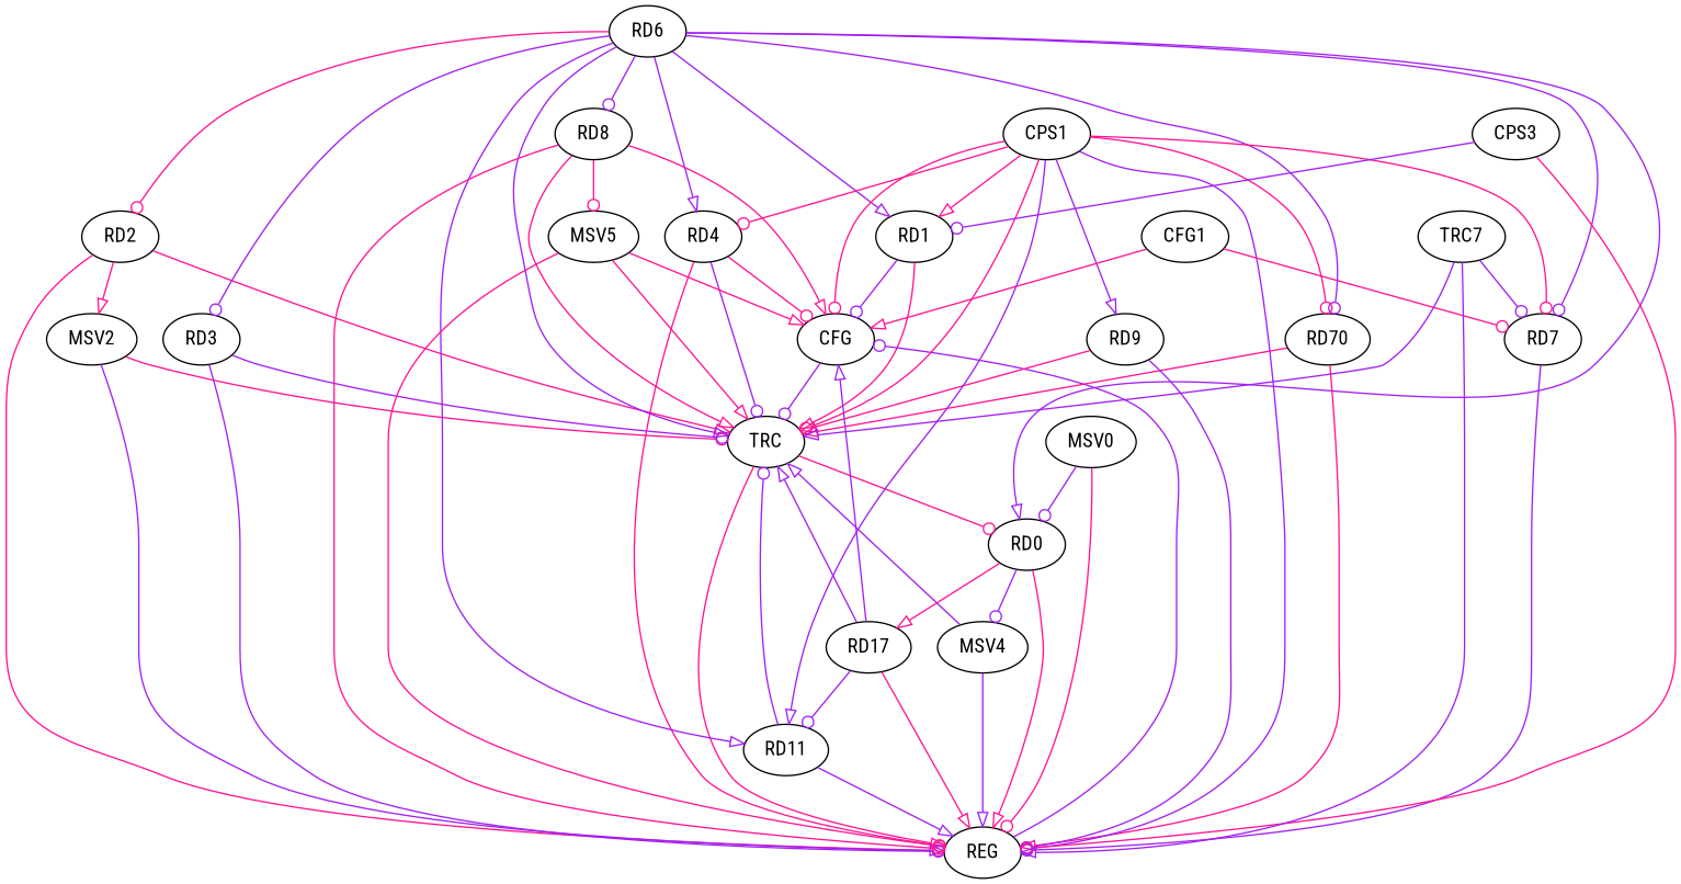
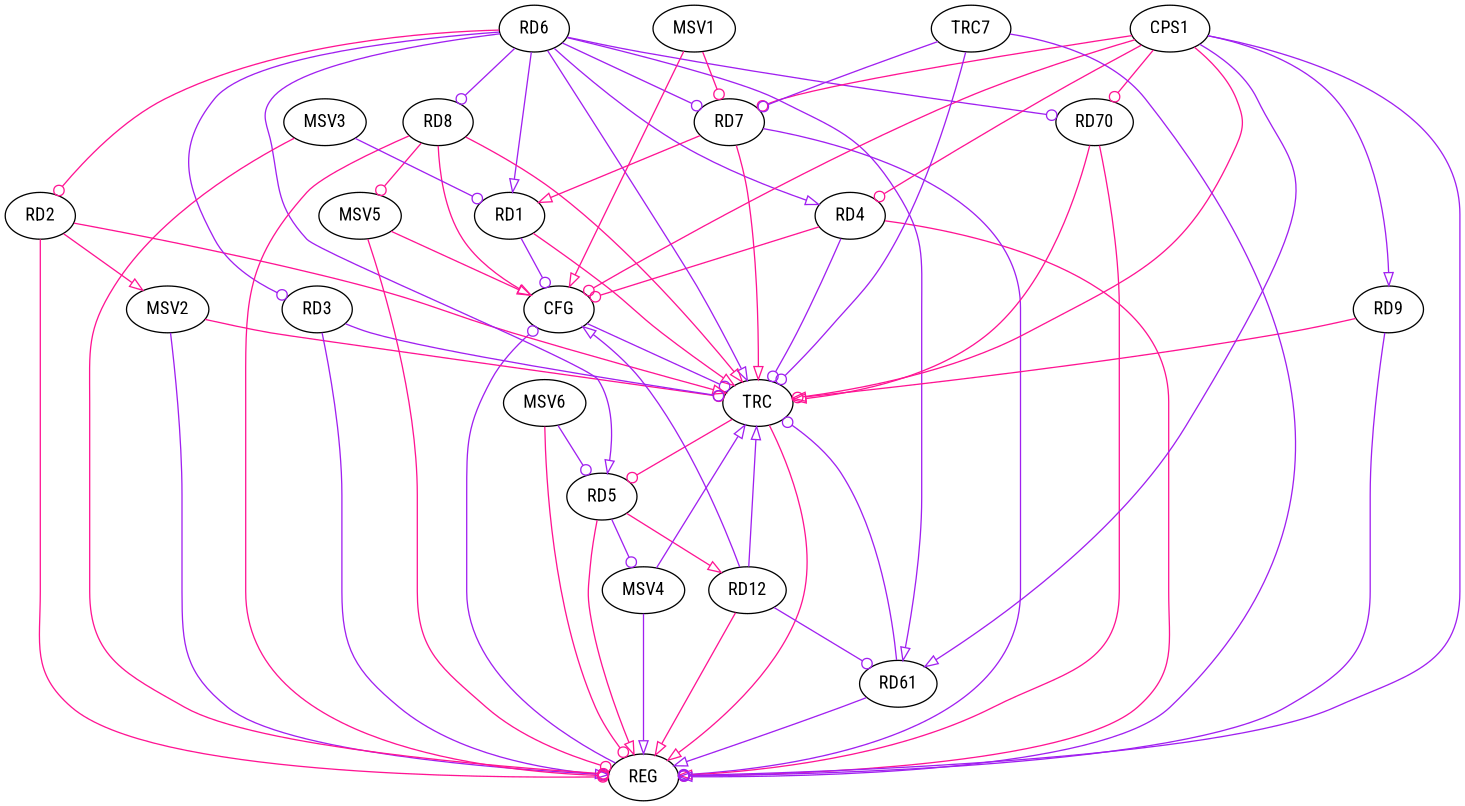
  strict digraph {
    fontname="Roboto Condensed"
    node [fontname="Roboto Condensed"]
    edge [arrowhead=odot color=purple fontname="Roboto Condensed"]
    n1 [label=RD1]
    n2 [label=CFG]
    n3 [label=TRC]
    n4 [label=REG]
-   n5 [label=RD0]
+   n5 [label=RD5]
    n6 [label=RD2]
    n7 [label=MSV2]
    n8 [label=RD3]
    n9 [label=RD4]
-   n10 [label=RD17]
+   n10 [label=RD12]
    n11 [label=MSV4]
-   n12 [label=RD11]
+   n12 [label=RD61]
    n13 [label=RD6]
    n14 [label=RD7]
    n15 [label=RD8]
    n16 [label=RD70]
    n17 [label=MSV5]
    n18 [label=RD9]
    n19 [label=CPS1]
-   n20 [label=CFG1]
-   n21 [label=CPS3]
-   n22 [label=MSV0]
+   n20 [label=MSV1]
+   n21 [label=MSV3]
+   n22 [label=MSV6]
    n23 [label=TRC7]
    n1 -> n2
    n1 -> n3 [arrowhead=onormal color=deeppink]
    n2 -> n3
    n3 -> n4 [arrowhead=onormal color=deeppink]
    n3 -> n5 [color=deeppink]
    n4 -> n2
    n5 -> n4 [arrowhead=onormal color=deeppink]
    n5 -> n10 [arrowhead=onormal color=deeppink]
    n5 -> n11
    n6 -> n3 [arrowhead=onormal color=deeppink]
    n6 -> n4 [color=deeppink]
    n6 -> n7 [arrowhead=onormal color=deeppink]
    n7 -> n3 [color=deeppink]
    n7 -> n4 [arrowhead=onormal]
    n8 -> n3
    n8 -> n4
    n9 -> n2 [color=deeppink]
    n9 -> n3
    n9 -> n4 [color=deeppink]
    n10 -> n2 [arrowhead=onormal]
    n10 -> n3 [arrowhead=onormal]
    n10 -> n4 [arrowhead=onormal color=deeppink]
    n10 -> n12
    n11 -> n3 [arrowhead=onormal]
    n11 -> n4 [arrowhead=onormal]
    n12 -> n3
    n12 -> n4 [arrowhead=onormal]
    n13 -> n1 [arrowhead=onormal]
    n13 -> n3 [arrowhead=onormal]
    n13 -> n5 [arrowhead=onormal]
    n13 -> n6 [color=deeppink]
    n13 -> n8
    n13 -> n9 [arrowhead=onormal]
    n13 -> n12 [arrowhead=onormal]
    n13 -> n14
    n13 -> n15
    n13 -> n16
-   n17 -> n3 [arrowhead=onormal color=deeppink]
+   n14 -> n3 [arrowhead=onormal color=deeppink]
    n14 -> n4
    n15 -> n2 [arrowhead=onormal color=deeppink]
    n15 -> n3 [arrowhead=onormal color=deeppink]
    n15 -> n4 [color=deeppink]
    n15 -> n17 [color=deeppink]
    n16 -> n3 [arrowhead=onormal color=deeppink]
    n16 -> n4 [arrowhead=onormal color=deeppink]
    n17 -> n2 [arrowhead=onormal color=deeppink]
    n17 -> n4 [color=deeppink]
    n18 -> n3 [arrowhead=onormal color=deeppink]
    n18 -> n4
-   n19 -> n1 [arrowhead=onormal color=deeppink]
+   n14 -> n1 [arrowhead=onormal color=deeppink]
    n19 -> n2 [color=deeppink]
    n19 -> n3 [color=deeppink]
    n19 -> n4
    n19 -> n9 [color=deeppink]
    n19 -> n12 [arrowhead=onormal]
    n19 -> n14 [color=deeppink]
    n19 -> n16 [color=deeppink]
    n19 -> n18 [arrowhead=onormal]
    n20 -> n2 [arrowhead=onormal color=deeppink]
    n20 -> n14 [color=deeppink]
    n21 -> n1
    n21 -> n4 [color=deeppink]
    n22 -> n4 [color=deeppink]
    n22 -> n5
-   n23 -> n3 [arrowhead=onormal]
+   n23 -> n3
    n23 -> n4 [arrowhead=onormal]
    n23 -> n14
  }
